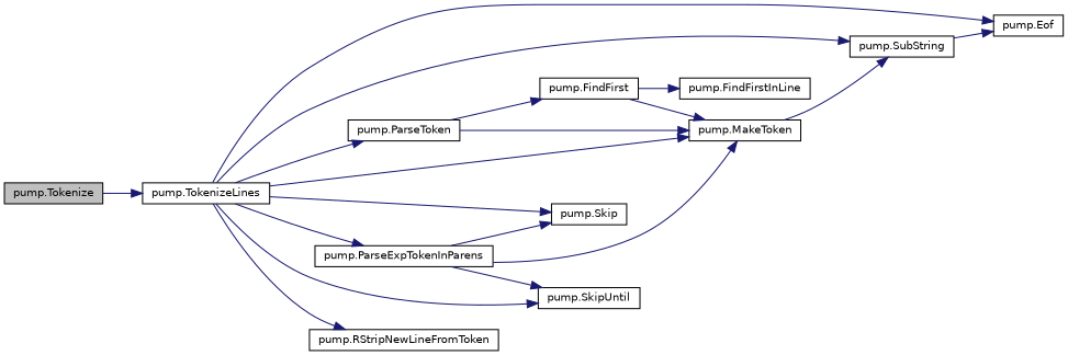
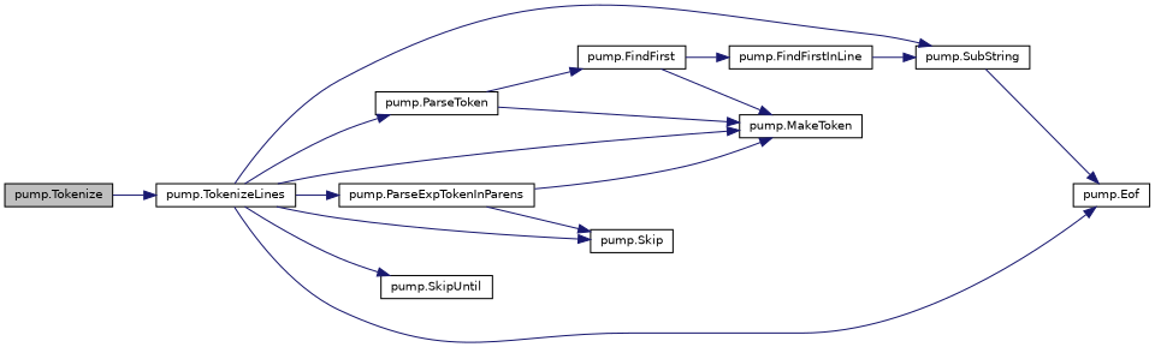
  digraph {
    rankdir=LR
    node [color=black fillcolor=white fontname=Helvetica fontsize=10 shape=record style=filled]
    edge [color=midnightblue fontname=Helvetica fontsize=10 labelfontname=Helvetica labelfontsize=10 style=solid]
    n1 [fillcolor=grey75 fontcolor=black height=0.2 label="pump.Tokenize" width=0.4]
    n2 [height=0.2 label="pump.TokenizeLines" width=0.4]
    n3 [height=0.2 label="pump.MakeToken" width=0.4]
    n4 [height=0.2 label="pump.SubString" width=0.4]
    n5 [height=0.2 label="pump.Eof" width=0.4]
-   n6 [height=0.2 label="pump.RStripNewLineFromToken" width=0.4]
    n7 [height=0.2 label="pump.ParseToken" width=0.4]
    n8 [height=0.2 label="pump.Skip" width=0.4]
    n9 [height=0.2 label="pump.SkipUntil" width=0.4]
    n10 [height=0.2 label="pump.ParseExpTokenInParens" width=0.4]
    n11 [height=0.2 label="pump.FindFirst" width=0.4]
    n12 [height=0.2 label="pump.FindFirstInLine" width=0.4]
    n1 -> n2
    n2 -> n3
    n2 -> n4
    n2 -> n5
-   n2 -> n6
    n2 -> n7
    n2 -> n8
    n2 -> n9
    n2 -> n10
-   n3 -> n4
+   n12 -> n4
    n4 -> n5
    n7 -> n3
    n7 -> n11
    n10 -> n3
    n10 -> n8
-   n10 -> n9
    n11 -> n3
    n11 -> n12
  }
